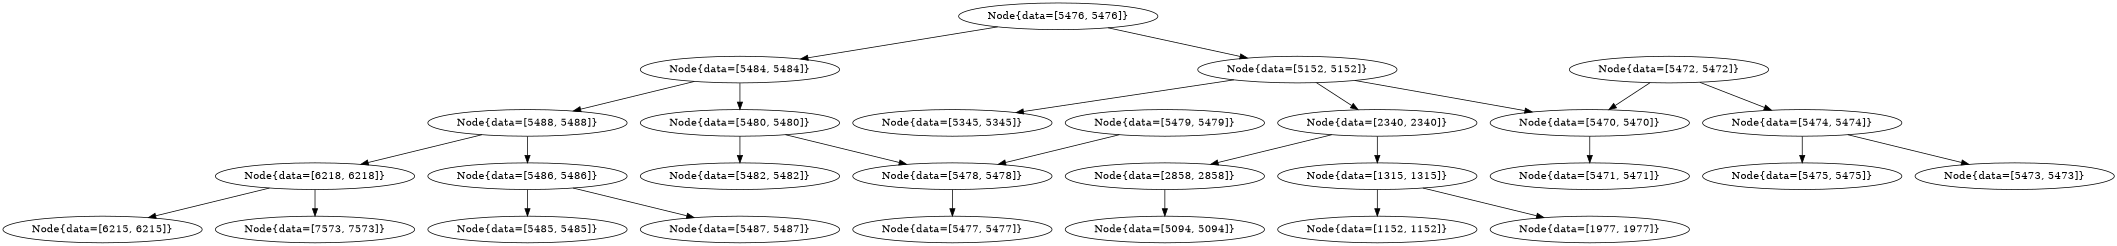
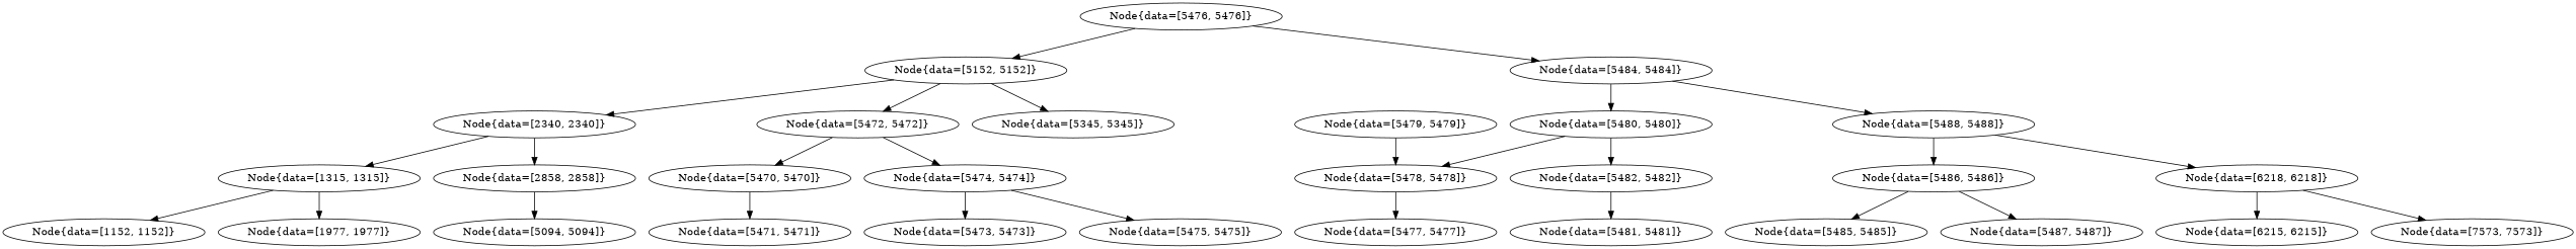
  digraph {
    n1 [label="Node{data=[5476, 5476]}"]
    n2 [label="Node{data=[5152, 5152]}"]
    n3 [label="Node{data=[5484, 5484]}"]
    n4 [label="Node{data=[2340, 2340]}"]
    n5 [label="Node{data=[5472, 5472]}"]
    n6 [label="Node{data=[5345, 5345]}"]
    n7 [label="Node{data=[5480, 5480]}"]
    n8 [label="Node{data=[5488, 5488]}"]
    n9 [label="Node{data=[1315, 1315]}"]
    n10 [label="Node{data=[2858, 2858]}"]
    n11 [label="Node{data=[5470, 5470]}"]
    n12 [label="Node{data=[5474, 5474]}"]
    n13 [label="Node{data=[1152, 1152]}"]
    n14 [label="Node{data=[1977, 1977]}"]
    n15 [label="Node{data=[5094, 5094]}"]
    n16 [label="Node{data=[5471, 5471]}"]
    n17 [label="Node{data=[5473, 5473]}"]
    n18 [label="Node{data=[5475, 5475]}"]
    n19 [label="Node{data=[5478, 5478]}"]
    n20 [label="Node{data=[5482, 5482]}"]
    n21 [label="Node{data=[5486, 5486]}"]
    n22 [label="Node{data=[6218, 6218]}"]
    n23 [label="Node{data=[5477, 5477]}"]
+   n24 [label="Node{data=[5481, 5481]}"]
    n25 [label="Node{data=[5479, 5479]}"]
    n26 [label="Node{data=[5485, 5485]}"]
    n27 [label="Node{data=[5487, 5487]}"]
    n28 [label="Node{data=[6215, 6215]}"]
    n29 [label="Node{data=[7573, 7573]}"]
    n1 -> n2
    n1 -> n3
    n2 -> n4
-   n2 -> n11
+   n2 -> n5
    n2 -> n6
    n3 -> n7
    n3 -> n8
    n4 -> n9
    n4 -> n10
    n5 -> n11
    n5 -> n12
    n7 -> n19
    n7 -> n20
    n8 -> n21
    n8 -> n22
    n9 -> n13
    n9 -> n14
    n10 -> n15
    n11 -> n16
    n12 -> n17
    n12 -> n18
    n19 -> n23
+   n20 -> n24
    n21 -> n26
    n21 -> n27
    n22 -> n28
    n22 -> n29
    n25 -> n19
  }
